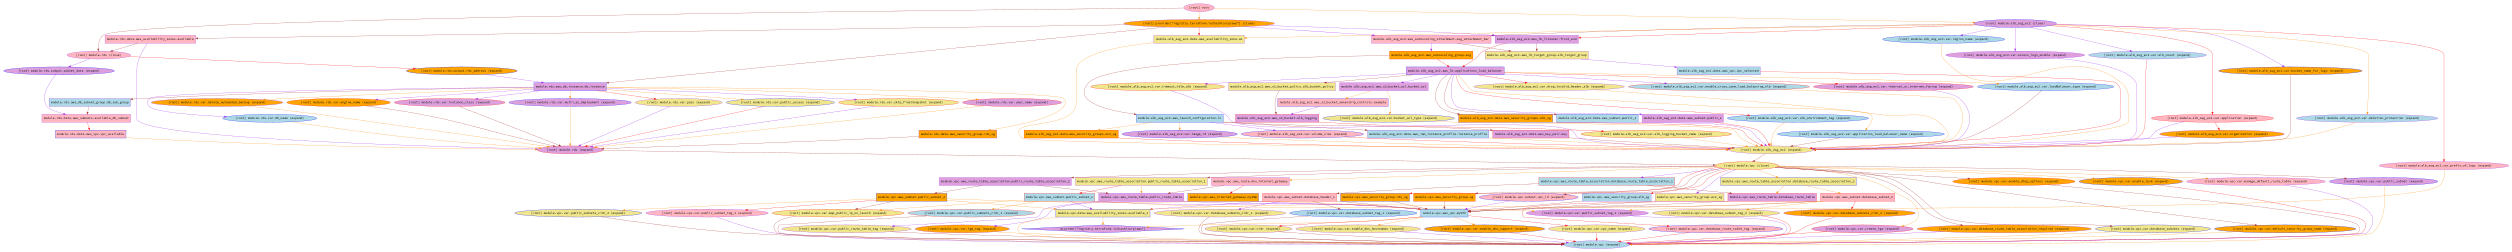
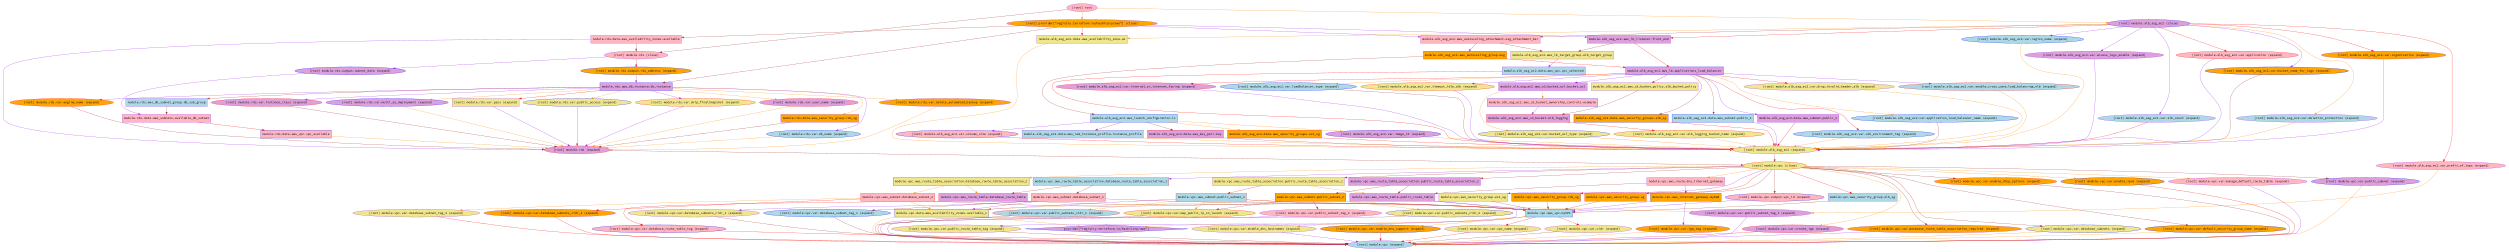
  digraph {
    compound=true
    fontname="Source Code Pro"
    newrank=true
    node [color=purple fillcolor=khaki fontname="Source Code Pro" style=filled]
    edge [color=brown fontname="Source Code Pro"]
    n1 [fillcolor=lightpink label="module.alb_asg_ec2.aws_autoscaling_attachment.asg_attachment_bar" shape=box]
    n2 [color=red fillcolor=orange label="module.alb_asg_ec2.aws_autoscaling_group.asg" shape=box]
    n3 [label="module.alb_asg_ec2.aws_lb_target_group.alb_target_group" shape=box]
    n4 [color=blue fillcolor=lightblue label="module.alb_asg_ec2.aws_launch_configuration.lc" shape=box]
    n5 [color=blue fillcolor=plum label="module.alb_asg_ec2.aws_lb.applications_load_balancer" shape=box]
    n6 [fillcolor=lightblue label="module.alb_asg_ec2.data.aws_iam_instance_profile.instance_profile" shape=box]
    n7 [color=red fillcolor=plum label="module.alb_asg_ec2.data.aws_key_pair.key" shape=box]
    n8 [color=red fillcolor=orange label="module.alb_asg_ec2.data.aws_security_groups.ec2_sg" shape=box]
    "[root] module.alb_asg_ec2.var.image_id (expand)" [color=blue fillcolor=plum]
    "[root] module.alb_asg_ec2.var.volume_size (expand)" [color=blue fillcolor=lightpink]
    n11 [fillcolor=plum label="module.alb_asg_ec2.aws_s3_bucket_acl.bucket_acl" shape=box]
    n12 [label="module.alb_asg_ec2.aws_s3_bucket_policy.alb_bucket_policy" shape=box]
    n13 [color=blue fillcolor=orange label="module.alb_asg_ec2.data.aws_security_groups.alb_sg" shape=box]
    n14 [color=blue fillcolor=lightblue label="module.alb_asg_ec2.data.aws_subnet.public_1" shape=box]
    n15 [fillcolor=plum label="module.alb_asg_ec2.data.aws_subnet.public_2" shape=box]
    "[root] module.alb_asg_ec2.var.alb_environment_tag (expand)" [color=blue fillcolor=lightblue]
    "[root] module.alb_asg_ec2.var.application_load_balancer_name (expand)" [color=blue fillcolor=lightblue]
    "[root] module.alb_asg_ec2.var.drop_invalid_header_alb (expand)"
    "[root] module.alb_asg_ec2.var.enable_cross_zone_load_balancing_nlb (expand)" [color=red fillcolor=lightblue]
    "[root] module.alb_asg_ec2.var.internal_or_internet_facing (expand)" [color=red fillcolor=plum]
    "[root] module.alb_asg_ec2.var.loadBalancer_type (expand)" [color=blue fillcolor=lightblue]
    "[root] module.alb_asg_ec2.var.timeout_idle_alb (expand)" [color=red]
    n23 [fillcolor=plum label="module.alb_asg_ec2.aws_lb_listener.front_end" shape=box]
    n24 [fillcolor=lightblue label="module.alb_asg_ec2.data.aws_vpc.vpc_selected" shape=box]
    n25 [color=red fillcolor=plum label="module.alb_asg_ec2.aws_s3_bucket.alb_logging" shape=box]
    "[root] module.alb_asg_ec2.var.alb_logging_bucket_name (expand)" [color=red]
    n27 [color=blue fillcolor=lightpink label="module.alb_asg_ec2.aws_s3_bucket_ownership_controls.example" shape=box]
    "[root] module.alb_asg_ec2.var.bucket_acl_type (expand)" [color=blue]
    n29 [label="module.alb_asg_ec2.data.aws_availability_zone.az" shape=box]
    "[root] module.alb_asg_ec2 (expand)"
    n31 [color=blue fillcolor=plum label="module.rds.aws_db_instance.db_instance" shape=box]
    n32 [fillcolor=lightblue label="module.rds.aws_db_subnet_group.db_sub_group" shape=box]
    n33 [fillcolor=orange label="module.rds.data.aws_security_group.rds_sg" shape=box]
    "[root] module.rds.var.db_name (expand)" [color=blue fillcolor=lightblue]
    "[root] module.rds.var.delete_automated_backup (expand)" [fillcolor=orange]
    "[root] module.rds.var.engine_name (expand)" [color=red fillcolor=orange]
    "[root] module.rds.var.instance_class (expand)" [color=red fillcolor=plum]
    "[root] module.rds.var.multi_az_deployment (expand)" [color=blue fillcolor=plum]
-   "[root] module.rds.var.pass (expand)"
+   "[root] module.rds.var.pass (expand)" [shape=box]
    "[root] module.rds.var.public_access (expand)" [color=blue]
    "[root] module.rds.var.skip_finalSnapshot (expand)" [color=red]
    "[root] module.rds.var.user_name (expand)" [color=red fillcolor=plum]
    n43 [fillcolor=lightpink label="module.rds.data.aws_subnets.available_db_subnet" shape=box]
    n44 [fillcolor=lightpink label="module.rds.data.aws_availability_zones.available" shape=box]
    "[root] module.rds (expand)" [color=red fillcolor=plum]
    n46 [color=blue fillcolor=lightpink label="module.rds.data.aws_vpc.vpc_available" shape=box]
    n47 [color=blue fillcolor=orange label="module.vpc.aws_internet_gateway.myIGW" shape=box]
    n48 [color=blue fillcolor=lightblue label="module.vpc.aws_vpc.myVPC" shape=box]
    "[root] module.vpc.var.igw_tag (expand)" [fillcolor=orange]
    n50 [fillcolor=lightpink label="module.vpc.aws_route.dns_internet_gateway" shape=box]
    n51 [fillcolor=plum label="module.vpc.aws_route_table.public_route_table" shape=box]
    n52 [color=red fillcolor=plum label="module.vpc.aws_route_table.database_route_table" shape=box]
    "[root] module.vpc.var.database_route_table_tag (expand)" [color=blue fillcolor=lightpink]
    "[root] module.vpc.var.public_route_table_tag (expand)"
    n55 [color=red fillcolor=lightblue label="module.vpc.aws_route_table_association.database_route_table_association_1" shape=box]
-   n56 [color=red fillcolor=lightpink label="module.vpc.aws_subnet.database_header_1" shape=box]
+   n56 [color=red fillcolor=lightpink label="module.vpc.aws_subnet.database_subnet_1" shape=box]
    n57 [color=blue label="module.vpc.aws_route_table_association.database_route_table_association_2" shape=box]
    n58 [color=red fillcolor=lightpink label="module.vpc.aws_subnet.database_subnet_2" shape=box]
    n59 [label="module.vpc.aws_route_table_association.public_route_table_association_1" shape=box]
    n60 [color=red fillcolor=lightblue label="module.vpc.aws_subnet.public_subnet_1" shape=box]
    n61 [fillcolor=plum label="module.vpc.aws_route_table_association.public_route_table_association_2" shape=box]
    n62 [color=blue fillcolor=orange label="module.vpc.aws_subnet.public_subnet_2" shape=box]
    n63 [fillcolor=lightblue label="module.vpc.aws_security_group.alb_sg" shape=box]
    n64 [label="module.vpc.aws_security_group.ec2_sg" shape=box]
    n65 [color=blue fillcolor=orange label="module.vpc.aws_security_group.rds_sg" shape=box]
    n66 [color=red fillcolor=orange label="module.vpc.aws_security_group.sg" shape=box]
    n67 [color=blue label="module.vpc.data.aws_availability_zones.available_1" shape=box]
    "[root] module.vpc.var.database_subnet_tag_1 (expand)" [color=blue fillcolor=lightblue]
    "[root] module.vpc.var.database_subnets_cidr_1 (expand)"
    "[root] module.vpc.var.database_subnet_tag_2 (expand)"
    "[root] module.vpc.var.database_subnets_cidr_2 (expand)" [fillcolor=orange]
    "[root] module.vpc.var.map_public_ip_on_launch (expand)" [color=red]
    "[root] module.vpc.var.public_subnet_tag_1 (expand)" [fillcolor=plum]
    "[root] module.vpc.var.public_subnets_cidr_1 (expand)" [color=red fillcolor=lightblue]
    "[root] module.vpc.var.public_subnet_tag_2 (expand)" [fillcolor=lightpink]
    "[root] module.vpc.var.public_subnets_cidr_2 (expand)" [color=blue]
    n77 [color=blue fillcolor=plum label="provider[\"registry.terraform.io/hashicorp/aws\"]" shape=diamond]
    "[root] module.vpc.var.cidr (expand)"
    "[root] module.vpc.var.enable_dns_hostnames (expand)"
    "[root] module.vpc.var.enable_dns_support (expand)" [color=blue fillcolor=orange]
    "[root] module.vpc.var.vpc_name (expand)"
    "[root] module.vpc (expand)" [fillcolor=lightblue]
    "[root] module.alb_asg_ec2 (close)" [color=blue fillcolor=plum]
    "[root] module.alb_asg_ec2.var.access_logs_enable (expand)" [fillcolor=plum]
    "[root] module.alb_asg_ec2.var.alb_count (expand)" [fillcolor=lightblue]
    "[root] module.alb_asg_ec2.var.application (expand)" [color=red fillcolor=lightpink]
    "[root] module.alb_asg_ec2.var.bucket_name_for_logs (expand)" [color=blue fillcolor=orange]
    "[root] module.alb_asg_ec2.var.deletion_protection (expand)" [fillcolor=lightblue]
    "[root] module.alb_asg_ec2.var.organization (expand)" [fillcolor=orange]
    "[root] module.alb_asg_ec2.var.prefix_of_logs (expand)" [fillcolor=lightpink]
    "[root] module.alb_asg_ec2.var.region_name (expand)" [color=blue fillcolor=lightblue]
    "[root] module.vpc (close)" [color=red]
    "[root] module.vpc.output.vpc_id (expand)" [color=blue fillcolor=lightpink]
    "[root] module.vpc.var.create_igw (expand)" [color=red fillcolor=plum]
    "[root] module.vpc.var.database_route_table_association_required (expand)" [fillcolor=orange]
    "[root] module.vpc.var.database_subnets (expand)" [color=blue]
    "[root] module.vpc.var.default_security_group_name (expand)" [color=blue fillcolor=orange]
    "[root] module.vpc.var.enable_dhcp_options (expand)" [color=red fillcolor=orange]
    "[root] module.vpc.var.enable_ipv6 (expand)" [color=blue fillcolor=orange]
    "[root] module.vpc.var.manage_default_route_table (expand)" [fillcolor=lightpink]
    "[root] module.vpc.var.public_subnet (expand)" [color=blue fillcolor=plum]
    "[root] module.rds (close)" [fillcolor=lightpink]
    "[root] module.rds.output.rds_address (expand)" [color=blue fillcolor=orange]
    "[root] module.rds.output.subnet_data (expand)" [color=blue fillcolor=plum]
    "[root] provider[\"registry.terraform.io/hashicorp/aws\"] (close)" [fillcolor=orange]
    "[root] root" [fillcolor=lightpink]
    subgraph sub_1 {
      n1
      n2
      n3
      n4
      n5
      n6
      n7
      n8
      "[root] module.alb_asg_ec2.var.image_id (expand)"
      "[root] module.alb_asg_ec2.var.volume_size (expand)"
      n11
      n12
      n13
      n14
      n15
      "[root] module.alb_asg_ec2.var.alb_environment_tag (expand)"
      "[root] module.alb_asg_ec2.var.application_load_balancer_name (expand)"
      "[root] module.alb_asg_ec2.var.drop_invalid_header_alb (expand)"
      "[root] module.alb_asg_ec2.var.enable_cross_zone_load_balancing_nlb (expand)"
      "[root] module.alb_asg_ec2.var.internal_or_internet_facing (expand)"
      "[root] module.alb_asg_ec2.var.loadBalancer_type (expand)"
      "[root] module.alb_asg_ec2.var.timeout_idle_alb (expand)"
      n23
      n24
      n25
      "[root] module.alb_asg_ec2.var.alb_logging_bucket_name (expand)"
      n27
      "[root] module.alb_asg_ec2.var.bucket_acl_type (expand)"
      n29
      "[root] module.alb_asg_ec2 (expand)"
      n31
      n32
      n33
      "[root] module.rds.var.db_name (expand)"
      "[root] module.rds.var.delete_automated_backup (expand)"
      "[root] module.rds.var.engine_name (expand)"
      "[root] module.rds.var.instance_class (expand)"
      "[root] module.rds.var.multi_az_deployment (expand)"
      "[root] module.rds.var.pass (expand)"
      "[root] module.rds.var.public_access (expand)"
      "[root] module.rds.var.skip_finalSnapshot (expand)"
      "[root] module.rds.var.user_name (expand)"
      n43
      n44
      "[root] module.rds (expand)"
      n46
      n47
      n48
      "[root] module.vpc.var.igw_tag (expand)"
      n50
      n51
      n52
      "[root] module.vpc.var.database_route_table_tag (expand)"
      "[root] module.vpc.var.public_route_table_tag (expand)"
      n55
      n56
      n57
      n58
      n59
      n60
      n61
      n62
      n63
      n64
      n65
      n66
      n67
      "[root] module.vpc.var.database_subnet_tag_1 (expand)"
      "[root] module.vpc.var.database_subnets_cidr_1 (expand)"
      "[root] module.vpc.var.database_subnet_tag_2 (expand)"
      "[root] module.vpc.var.database_subnets_cidr_2 (expand)"
      "[root] module.vpc.var.map_public_ip_on_launch (expand)"
      "[root] module.vpc.var.public_subnet_tag_1 (expand)"
      "[root] module.vpc.var.public_subnets_cidr_1 (expand)"
      "[root] module.vpc.var.public_subnet_tag_2 (expand)"
      "[root] module.vpc.var.public_subnets_cidr_2 (expand)"
      n77
      "[root] module.vpc.var.cidr (expand)"
      "[root] module.vpc.var.enable_dns_hostnames (expand)"
      "[root] module.vpc.var.enable_dns_support (expand)"
      "[root] module.vpc.var.vpc_name (expand)"
      "[root] module.vpc (expand)"
      "[root] module.alb_asg_ec2 (close)"
      "[root] module.alb_asg_ec2.var.access_logs_enable (expand)"
      "[root] module.alb_asg_ec2.var.alb_count (expand)"
      "[root] module.alb_asg_ec2.var.application (expand)"
      "[root] module.alb_asg_ec2.var.bucket_name_for_logs (expand)"
      "[root] module.alb_asg_ec2.var.deletion_protection (expand)"
      "[root] module.alb_asg_ec2.var.organization (expand)"
      "[root] module.alb_asg_ec2.var.prefix_of_logs (expand)"
      "[root] module.alb_asg_ec2.var.region_name (expand)"
      "[root] module.vpc (close)"
      "[root] module.vpc.output.vpc_id (expand)"
      "[root] module.vpc.var.create_igw (expand)"
      "[root] module.vpc.var.database_route_table_association_required (expand)"
      "[root] module.vpc.var.database_subnets (expand)"
      "[root] module.vpc.var.default_security_group_name (expand)"
      "[root] module.vpc.var.enable_dhcp_options (expand)"
      "[root] module.vpc.var.enable_ipv6 (expand)"
      "[root] module.vpc.var.manage_default_route_table (expand)"
      "[root] module.vpc.var.public_subnet (expand)"
      "[root] module.rds (close)"
      "[root] module.rds.output.rds_address (expand)"
      "[root] module.rds.output.subnet_data (expand)"
      "[root] provider[\"registry.terraform.io/hashicorp/aws\"] (close)"
      "[root] root"
    }
    n1 -> n2 [color=purple]
    n1 -> n3
    n2 -> n4
    n2 -> n5 [color=red]
    n3 -> n24 [color=purple]
    n4 -> n6
    n4 -> n7
    n4 -> n8 [color=darkorange]
    n4 -> "[root] module.alb_asg_ec2.var.image_id (expand)" [color=darkorange]
    n4 -> "[root] module.alb_asg_ec2.var.volume_size (expand)" [color=purple]
    n5 -> n11 [color=purple]
    n5 -> n12
    n5 -> n13
    n5 -> n14
    n5 -> n15 [color=purple]
    n5 -> "[root] module.alb_asg_ec2.var.alb_environment_tag (expand)" [color=red]
    n5 -> "[root] module.alb_asg_ec2.var.application_load_balancer_name (expand)" [color=darkorange]
    n5 -> "[root] module.alb_asg_ec2.var.drop_invalid_header_alb (expand)" [color=red]
    n5 -> "[root] module.alb_asg_ec2.var.enable_cross_zone_load_balancing_nlb (expand)" [color=purple]
    n5 -> "[root] module.alb_asg_ec2.var.internal_or_internet_facing (expand)" [color=red]
    n5 -> "[root] module.alb_asg_ec2.var.loadBalancer_type (expand)" [color=darkorange]
    n5 -> "[root] module.alb_asg_ec2.var.timeout_idle_alb (expand)" [color=purple]
    n6 -> "[root] module.alb_asg_ec2 (expand)" [color=darkorange]
    n7 -> "[root] module.alb_asg_ec2 (expand)"
    n8 -> "[root] module.alb_asg_ec2 (expand)" [color=red]
    "[root] module.alb_asg_ec2.var.image_id (expand)" -> "[root] module.alb_asg_ec2 (expand)" [color=darkorange]
    "[root] module.alb_asg_ec2.var.volume_size (expand)" -> "[root] module.alb_asg_ec2 (expand)" [color=red]
    n11 -> n27 [color=darkorange]
    n11 -> "[root] module.alb_asg_ec2.var.bucket_acl_type (expand)" [color=darkorange]
    n12 -> n25
    n13 -> "[root] module.alb_asg_ec2 (expand)" [color=red]
    n14 -> "[root] module.alb_asg_ec2 (expand)" [color=purple]
    n15 -> "[root] module.alb_asg_ec2 (expand)" [color=red]
    "[root] module.alb_asg_ec2.var.alb_environment_tag (expand)" -> "[root] module.alb_asg_ec2 (expand)" [color=darkorange]
    "[root] module.alb_asg_ec2.var.application_load_balancer_name (expand)" -> "[root] module.alb_asg_ec2 (expand)"
    "[root] module.alb_asg_ec2.var.drop_invalid_header_alb (expand)" -> "[root] module.alb_asg_ec2 (expand)" [color=darkorange]
    "[root] module.alb_asg_ec2.var.enable_cross_zone_load_balancing_nlb (expand)" -> "[root] module.alb_asg_ec2 (expand)" [color=darkorange]
    "[root] module.alb_asg_ec2.var.internal_or_internet_facing (expand)" -> "[root] module.alb_asg_ec2 (expand)" [color=purple]
    "[root] module.alb_asg_ec2.var.loadBalancer_type (expand)" -> "[root] module.alb_asg_ec2 (expand)"
    "[root] module.alb_asg_ec2.var.timeout_idle_alb (expand)" -> "[root] module.alb_asg_ec2 (expand)" [color=purple]
    n23 -> n3
    n23 -> n5 [color=red]
    n24 -> "[root] module.alb_asg_ec2 (expand)" [color=red]
    n25 -> "[root] module.alb_asg_ec2.var.alb_logging_bucket_name (expand)" [color=red]
    "[root] module.alb_asg_ec2.var.alb_logging_bucket_name (expand)" -> "[root] module.alb_asg_ec2 (expand)" [color=darkorange]
    n27 -> n25 [color=purple]
    "[root] module.alb_asg_ec2.var.bucket_acl_type (expand)" -> "[root] module.alb_asg_ec2 (expand)" [color=darkorange]
    n29 -> "[root] module.alb_asg_ec2 (expand)" [color=darkorange]
    "[root] module.alb_asg_ec2 (expand)" -> "[root] module.vpc (close)"
    n31 -> n32
    n31 -> n33 [color=darkorange]
    n31 -> "[root] module.rds.var.db_name (expand)" [color=purple]
    n31 -> "[root] module.rds.var.delete_automated_backup (expand)" [color=darkorange]
    n31 -> "[root] module.rds.var.engine_name (expand)" [color=purple]
    n31 -> "[root] module.rds.var.instance_class (expand)" [color=purple]
    n31 -> "[root] module.rds.var.multi_az_deployment (expand)" [color=darkorange]
    n31 -> "[root] module.rds.var.pass (expand)" [color=red]
    n31 -> "[root] module.rds.var.public_access (expand)" [color=darkorange]
    n31 -> "[root] module.rds.var.skip_finalSnapshot (expand)" [color=purple]
    n31 -> "[root] module.rds.var.user_name (expand)" [color=darkorange]
    n32 -> n43
    n33 -> "[root] module.rds (expand)"
    "[root] module.rds.var.db_name (expand)" -> "[root] module.rds (expand)" [color=darkorange]
    "[root] module.rds.var.delete_automated_backup (expand)" -> "[root] module.rds (expand)" [color=darkorange]
    "[root] module.rds.var.engine_name (expand)" -> "[root] module.rds (expand)"
    "[root] module.rds.var.instance_class (expand)" -> "[root] module.rds (expand)"
    "[root] module.rds.var.multi_az_deployment (expand)" -> "[root] module.rds (expand)" [color=darkorange]
    "[root] module.rds.var.pass (expand)" -> "[root] module.rds (expand)" [color=purple]
    "[root] module.rds.var.public_access (expand)" -> "[root] module.rds (expand)" [color=red]
    "[root] module.rds.var.skip_finalSnapshot (expand)" -> "[root] module.rds (expand)" [color=purple]
    "[root] module.rds.var.user_name (expand)" -> "[root] module.rds (expand)" [color=darkorange]
    n43 -> n46 [color=red]
    n44 -> "[root] module.rds (expand)" [color=purple]
    n44 -> "[root] module.rds (close)"
    "[root] module.rds (expand)" -> "[root] module.vpc (close)"
    n46 -> "[root] module.rds (expand)" [color=darkorange]
    n47 -> n48 [color=purple]
    n47 -> "[root] module.vpc.var.igw_tag (expand)" [color=purple]
    n48 -> n77 [color=darkorange]
    n48 -> "[root] module.vpc.var.cidr (expand)" [color=red]
    n48 -> "[root] module.vpc.var.enable_dns_hostnames (expand)" [color=darkorange]
    n48 -> "[root] module.vpc.var.enable_dns_support (expand)" [color=darkorange]
    n48 -> "[root] module.vpc.var.vpc_name (expand)" [color=red]
    "[root] module.vpc.var.igw_tag (expand)" -> "[root] module.vpc (expand)" [color=darkorange]
    n50 -> n47 [color=red]
    n50 -> n51
    n51 -> n48 [color=purple]
    n51 -> "[root] module.vpc.var.public_route_table_tag (expand)" [color=purple]
    n52 -> n48
    n52 -> "[root] module.vpc.var.database_route_table_tag (expand)" [color=red]
    "[root] module.vpc.var.database_route_table_tag (expand)" -> "[root] module.vpc (expand)" [color=red]
    "[root] module.vpc.var.public_route_table_tag (expand)" -> "[root] module.vpc (expand)"
    n55 -> n52
    n55 -> n56
    n56 -> n48
    n56 -> n67 [color=purple]
    n56 -> "[root] module.vpc.var.database_subnet_tag_1 (expand)"
    n56 -> "[root] module.vpc.var.database_subnets_cidr_1 (expand)" [color=purple]
    n57 -> n52 [color=darkorange]
    n57 -> n58 [color=darkorange]
    n58 -> n48
    n58 -> n67 [color=darkorange]
    n58 -> "[root] module.vpc.var.database_subnet_tag_2 (expand)" [color=darkorange]
    n58 -> "[root] module.vpc.var.database_subnets_cidr_2 (expand)" [color=red]
    n59 -> n51 [color=darkorange]
    n59 -> n60 [color=red]
    n60 -> n48 [color=purple]
    n60 -> n67 [color=purple]
    n60 -> "[root] module.vpc.var.map_public_ip_on_launch (expand)" [color=darkorange]
    n60 -> "[root] module.vpc.var.public_subnet_tag_1 (expand)" [color=darkorange]
    n60 -> "[root] module.vpc.var.public_subnets_cidr_1 (expand)" [color=darkorange]
    n61 -> n51
    n61 -> n62
    n62 -> n48 [color=darkorange]
    n62 -> n67 [color=darkorange]
    n62 -> "[root] module.vpc.var.map_public_ip_on_launch (expand)"
    n62 -> "[root] module.vpc.var.public_subnet_tag_2 (expand)" [color=red]
    n62 -> "[root] module.vpc.var.public_subnets_cidr_2 (expand)" [color=darkorange]
    n63 -> n48
    n64 -> n48
    n65 -> n48
    n66 -> n48
    n67 -> n77 [color=darkorange]
    n67 -> "[root] module.vpc (expand)" [color=darkorange]
    "[root] module.vpc.var.database_subnet_tag_1 (expand)" -> "[root] module.vpc (expand)"
    "[root] module.vpc.var.database_subnets_cidr_1 (expand)" -> "[root] module.vpc (expand)"
    "[root] module.vpc.var.database_subnet_tag_2 (expand)" -> "[root] module.vpc (expand)" [color=red]
    "[root] module.vpc.var.database_subnets_cidr_2 (expand)" -> "[root] module.vpc (expand)" [color=red]
    "[root] module.vpc.var.map_public_ip_on_launch (expand)" -> "[root] module.vpc (expand)"
    "[root] module.vpc.var.public_subnet_tag_1 (expand)" -> "[root] module.vpc (expand)" [color=purple]
    "[root] module.vpc.var.public_subnets_cidr_1 (expand)" -> "[root] module.vpc (expand)"
    "[root] module.vpc.var.public_subnet_tag_2 (expand)" -> "[root] module.vpc (expand)" [color=purple]
    "[root] module.vpc.var.public_subnets_cidr_2 (expand)" -> "[root] module.vpc (expand)"
    "[root] module.vpc.var.cidr (expand)" -> "[root] module.vpc (expand)"
    "[root] module.vpc.var.enable_dns_hostnames (expand)" -> "[root] module.vpc (expand)" [color=purple]
    "[root] module.vpc.var.enable_dns_support (expand)" -> "[root] module.vpc (expand)" [color=red]
    "[root] module.vpc.var.vpc_name (expand)" -> "[root] module.vpc (expand)" [color=red]
    "[root] module.alb_asg_ec2 (close)" -> n1
    "[root] module.alb_asg_ec2 (close)" -> n23 [color=red]
    "[root] module.alb_asg_ec2 (close)" -> n29 [color=darkorange]
    "[root] module.alb_asg_ec2 (close)" -> "[root] module.alb_asg_ec2.var.access_logs_enable (expand)" [color=purple]
    "[root] module.alb_asg_ec2 (close)" -> "[root] module.alb_asg_ec2.var.alb_count (expand)" [color=purple]
    "[root] module.alb_asg_ec2 (close)" -> "[root] module.alb_asg_ec2.var.application (expand)" [color=red]
    "[root] module.alb_asg_ec2 (close)" -> "[root] module.alb_asg_ec2.var.bucket_name_for_logs (expand)" [color=purple]
    "[root] module.alb_asg_ec2 (close)" -> "[root] module.alb_asg_ec2.var.deletion_protection (expand)" [color=darkorange]
-   "[root] module.alb_asg_ec2.var.application (expand)" -> "[root] module.alb_asg_ec2.var.organization (expand)" [color=red]
+   "[root] module.alb_asg_ec2 (close)" -> "[root] module.alb_asg_ec2.var.organization (expand)" [color=red]
    "[root] module.alb_asg_ec2 (close)" -> "[root] module.alb_asg_ec2.var.prefix_of_logs (expand)" [color=red]
    "[root] module.alb_asg_ec2 (close)" -> "[root] module.alb_asg_ec2.var.region_name (expand)" [color=purple]
    "[root] module.alb_asg_ec2.var.access_logs_enable (expand)" -> "[root] module.alb_asg_ec2 (expand)" [color=purple]
    "[root] module.alb_asg_ec2.var.alb_count (expand)" -> "[root] module.alb_asg_ec2 (expand)" [color=red]
    "[root] module.alb_asg_ec2.var.application (expand)" -> "[root] module.alb_asg_ec2 (expand)" [color=purple]
    "[root] module.alb_asg_ec2.var.bucket_name_for_logs (expand)" -> "[root] module.alb_asg_ec2 (expand)"
    "[root] module.alb_asg_ec2.var.deletion_protection (expand)" -> "[root] module.alb_asg_ec2 (expand)" [color=darkorange]
    "[root] module.alb_asg_ec2.var.organization (expand)" -> "[root] module.alb_asg_ec2 (expand)" [color=purple]
    "[root] module.alb_asg_ec2.var.prefix_of_logs (expand)" -> "[root] module.vpc.var.public_subnet_tag_1 (expand)" [color=darkorange]
    "[root] module.alb_asg_ec2.var.region_name (expand)" -> "[root] module.alb_asg_ec2 (expand)" [color=darkorange]
    "[root] module.vpc (close)" -> n50 [color=darkorange]
    "[root] module.vpc (close)" -> n55 [color=purple]
    "[root] module.vpc (close)" -> n57 [color=darkorange]
    "[root] module.vpc (close)" -> n59
    "[root] module.vpc (close)" -> n61
    "[root] module.vpc (close)" -> n63 [color=red]
    "[root] module.vpc (close)" -> n64 [color=purple]
    "[root] module.vpc (close)" -> n65 [color=red]
    "[root] module.vpc (close)" -> n66
    "[root] module.vpc (close)" -> "[root] module.vpc.output.vpc_id (expand)"
    "[root] module.vpc (close)" -> "[root] module.vpc.var.create_igw (expand)" [color=darkorange]
    "[root] module.vpc (close)" -> "[root] module.vpc.var.database_route_table_association_required (expand)"
    "[root] module.vpc (close)" -> "[root] module.vpc.var.database_subnets (expand)"
    "[root] module.vpc (close)" -> "[root] module.vpc.var.default_security_group_name (expand)"
    "[root] module.vpc (close)" -> "[root] module.vpc.var.enable_dhcp_options (expand)"
    "[root] module.vpc (close)" -> "[root] module.vpc.var.enable_ipv6 (expand)" [color=darkorange]
    "[root] module.vpc (close)" -> "[root] module.vpc.var.manage_default_route_table (expand)" [color=darkorange]
    "[root] module.vpc (close)" -> "[root] module.vpc.var.public_subnet (expand)"
    "[root] module.vpc.output.vpc_id (expand)" -> n48 [color=purple]
    "[root] module.vpc.var.create_igw (expand)" -> "[root] module.vpc (expand)" [color=red]
    "[root] module.vpc.var.database_route_table_association_required (expand)" -> "[root] module.vpc (expand)" [color=purple]
    "[root] module.vpc.var.database_subnets (expand)" -> "[root] module.vpc (expand)" [color=darkorange]
    "[root] module.vpc.var.default_security_group_name (expand)" -> "[root] module.vpc (expand)" [color=darkorange]
    "[root] module.vpc.var.enable_dhcp_options (expand)" -> "[root] module.vpc (expand)"
    "[root] module.vpc.var.enable_ipv6 (expand)" -> "[root] module.vpc (expand)" [color=red]
    "[root] module.vpc.var.manage_default_route_table (expand)" -> "[root] module.vpc (expand)" [color=purple]
    "[root] module.vpc.var.public_subnet (expand)" -> "[root] module.vpc (expand)" [color=darkorange]
    "[root] module.rds (close)" -> "[root] module.rds.output.rds_address (expand)" [color=red]
    "[root] module.rds (close)" -> "[root] module.rds.output.subnet_data (expand)" [color=purple]
    "[root] module.rds.output.rds_address (expand)" -> n31 [color=purple]
    "[root] module.rds.output.subnet_data (expand)" -> n43 [color=purple]
    "[root] provider[\"registry.terraform.io/hashicorp/aws\"] (close)" -> n1 [color=purple]
    "[root] provider[\"registry.terraform.io/hashicorp/aws\"] (close)" -> n23 [color=purple]
    "[root] provider[\"registry.terraform.io/hashicorp/aws\"] (close)" -> n29 [color=red]
    "[root] provider[\"registry.terraform.io/hashicorp/aws\"] (close)" -> n31
    "[root] provider[\"registry.terraform.io/hashicorp/aws\"] (close)" -> n44
    "[root] root" -> "[root] module.alb_asg_ec2 (close)" [color=darkorange]
    "[root] root" -> "[root] module.rds (close)"
    "[root] root" -> "[root] provider[\"registry.terraform.io/hashicorp/aws\"] (close)" [color=darkorange]
  }
